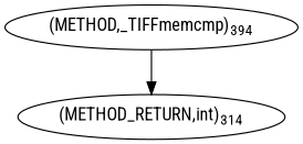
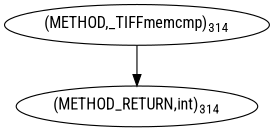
  digraph {
    fontname="Roboto Condensed"
    node [fontname="Roboto Condensed"]
-   n1 [label=<(METHOD,_TIFFmemcmp)<SUB>394</SUB>>]
+   n1 [label=<(METHOD,_TIFFmemcmp)<SUB>314</SUB>>]
    n2 [label=<(METHOD_RETURN,int)<SUB>314</SUB>>]
    n1 -> n2 [fontname="Roboto Condensed"]
  }
